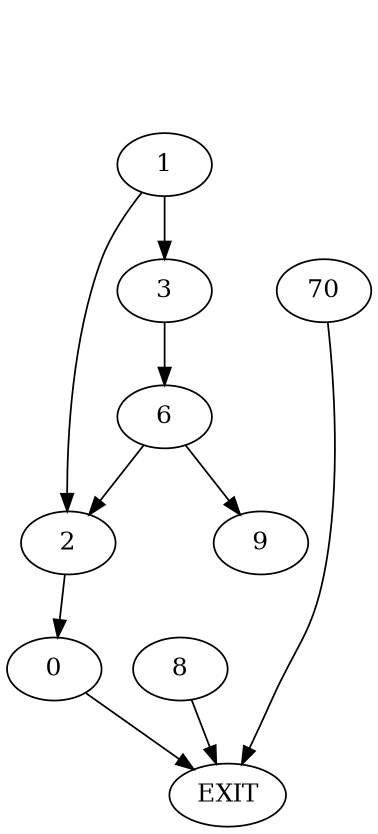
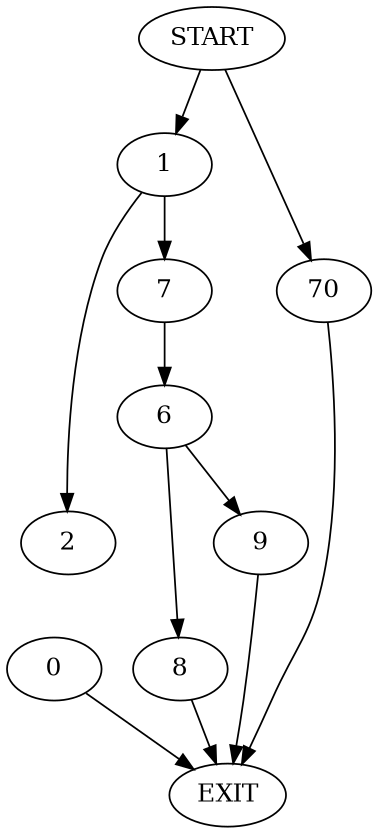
  digraph {
+   n1 [label=START]
    1
    n3 [label=70]
    2
-   3
+   3 [label=7]
    n6 [label=EXIT]
    n7 [label=0]
    6
    8
    9
+   n1 -> 1
+   n1 -> n3
    1 -> 2
    1 -> 3
    n3 -> n6
-   2 -> n7
    3 -> 6
    n7 -> n6
-   6 -> 2
+   6 -> 8
    6 -> 9
    8 -> n6
+   9 -> n6
  }
